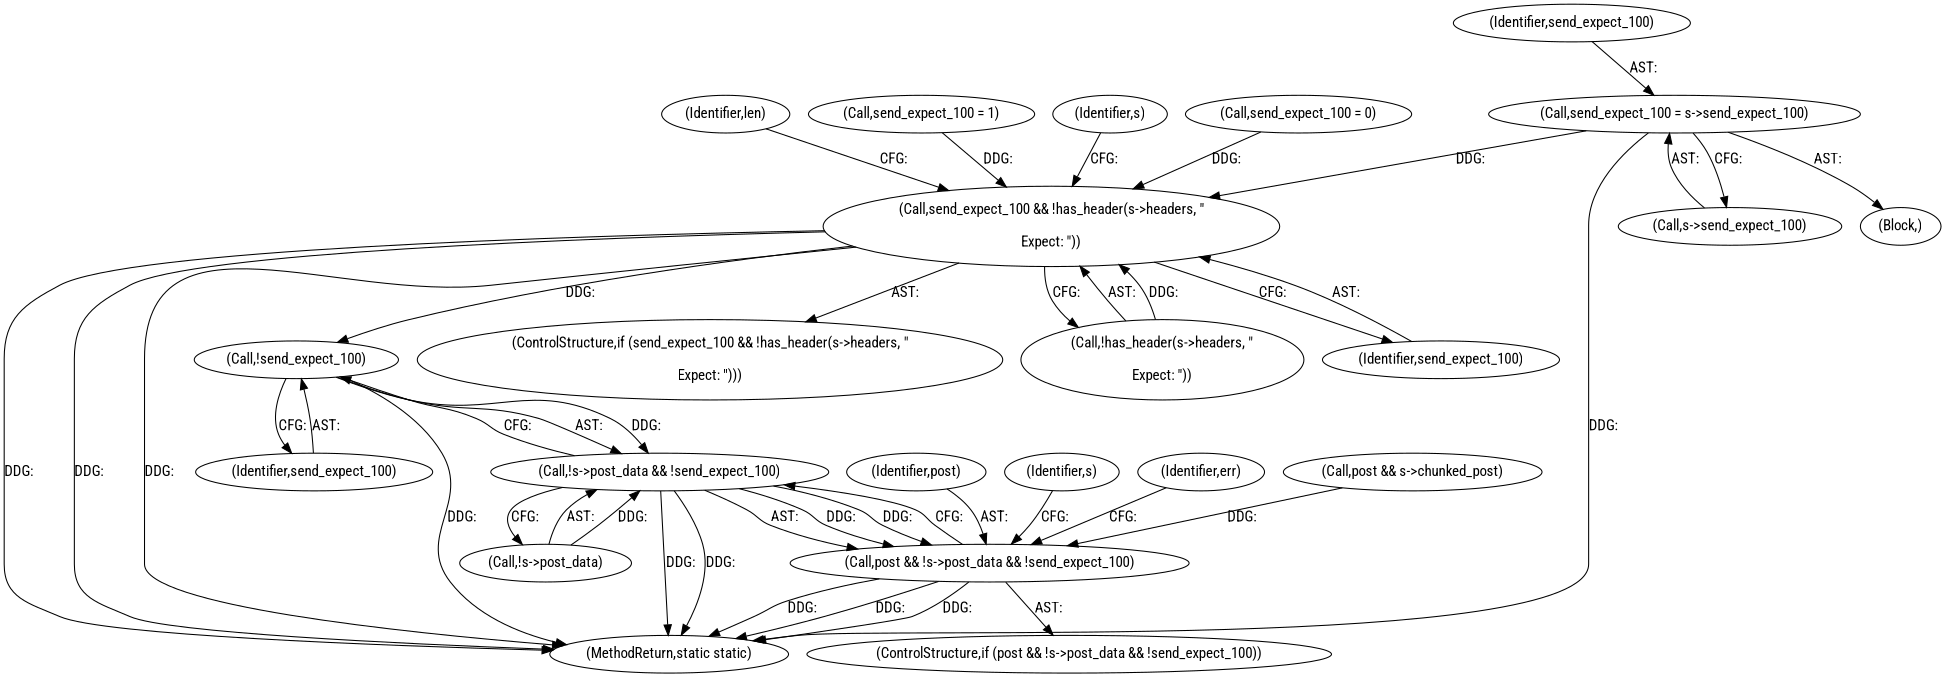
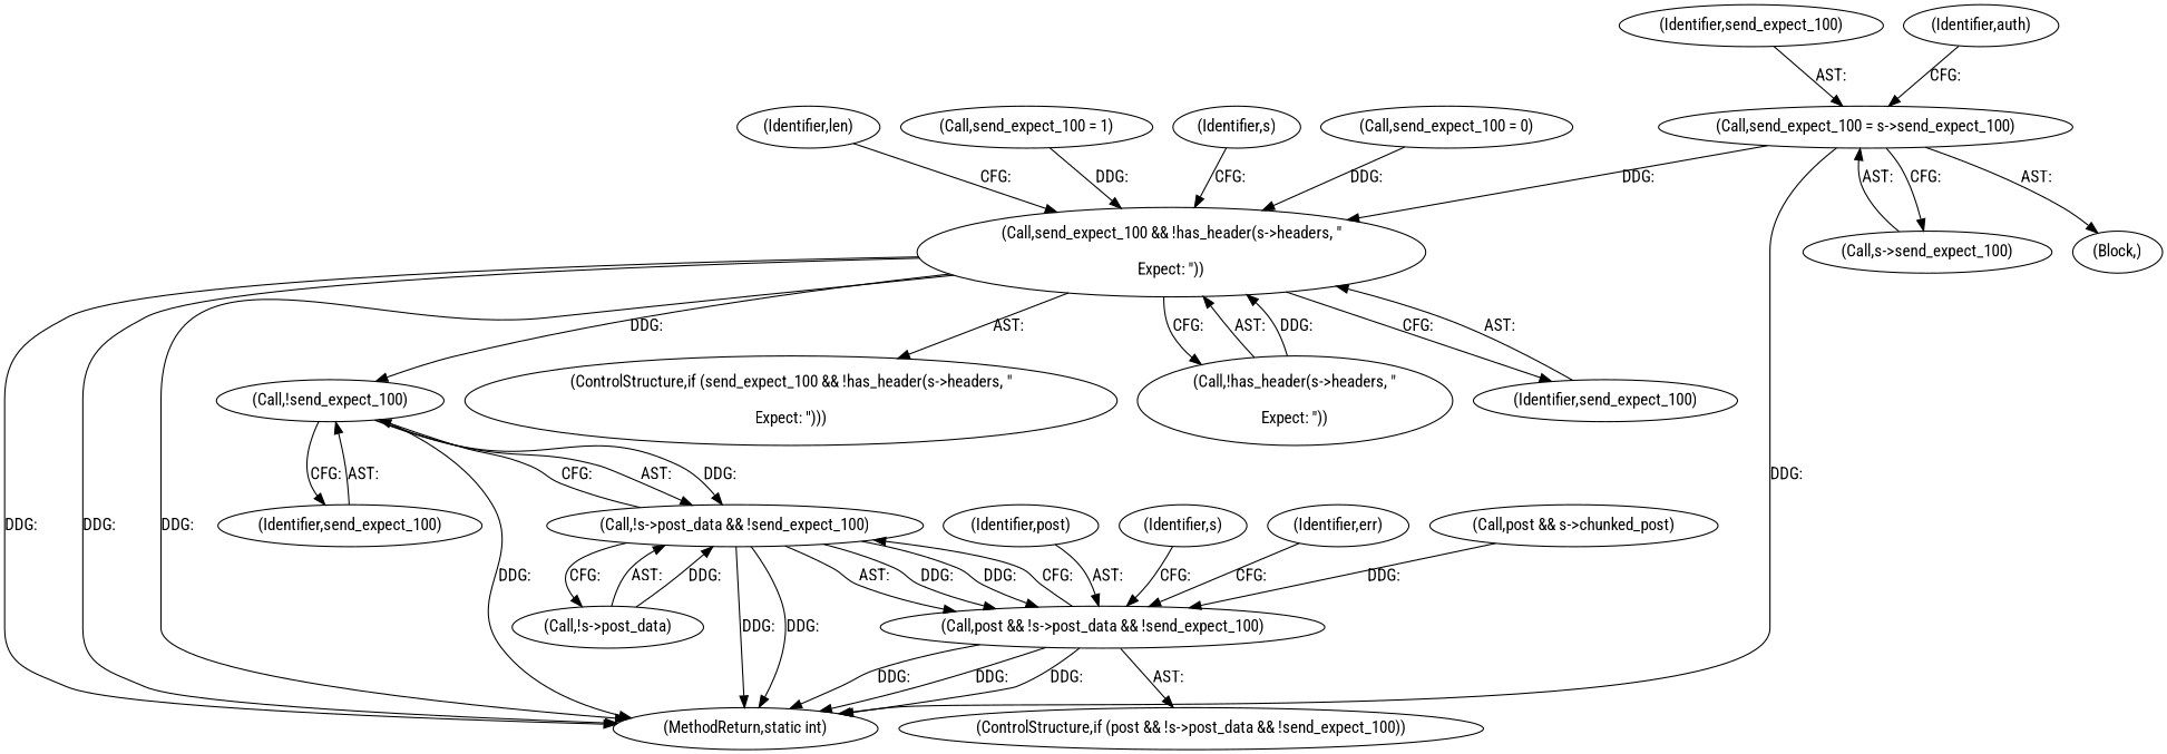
  digraph {
    fontname="Roboto Condensed"
    node [fontname="Roboto Condensed"]
    edge [fontname="Roboto Condensed"]
    n1 [label="(Call,send_expect_100 = s->send_expect_100)"]
    n2 [label="(Call,send_expect_100 && !has_header(s->headers, \"\r\nExpect: \"))"]
-   n3 [label="(MethodReturn,static static)"]
+   n3 [label="(MethodReturn,static int)"]
    n4 [label="(Block,)"]
    n5 [label="(Call,s->send_expect_100)"]
    n6 [label="(Call,!send_expect_100)"]
    n7 [label="(ControlStructure,if (send_expect_100 && !has_header(s->headers, \"\r\nExpect: \")))"]
    n8 [label="(Call,!has_header(s->headers, \"\r\nExpect: \"))"]
    n9 [label="(Identifier,send_expect_100)"]
    n10 [label="(Call,!s->post_data && !send_expect_100)"]
    n11 [label="(Identifier,send_expect_100)"]
    n12 [label="(Call,post && !s->post_data && !send_expect_100)"]
    n13 [label="(Call,!s->post_data)"]
    n14 [label="(ControlStructure,if (post && !s->post_data && !send_expect_100))"]
    n15 [label="(Identifier,post)"]
    n16 [label="(Identifier,s)"]
    n17 [label="(Identifier,send_expect_100)"]
    n18 [label="(Identifier,len)"]
    n19 [label="(Call,send_expect_100 = 1)"]
    n20 [label="(Identifier,err)"]
    n21 [label="(Identifier,s)"]
    n22 [label="(Call,post && s->chunked_post)"]
+   n23 [label="(Identifier,auth)"]
    n24 [label="(Call,send_expect_100 = 0)"]
    n1 -> n2 [label="DDG: "]
    n1 -> n3 [label="DDG: "]
    n1 -> n4 [label="AST: "]
    n1 -> n5 [label="CFG: "]
    n2 -> n3 [label="DDG: "]
    n2 -> n3 [label="DDG: "]
    n2 -> n3 [label="DDG: "]
    n2 -> n6 [label="DDG: "]
    n2 -> n7 [label="AST: "]
    n2 -> n8 [label="CFG: "]
    n2 -> n9 [label="CFG: "]
    n5 -> n1 [label="AST: "]
    n6 -> n3 [label="DDG: "]
    n6 -> n10 [label="AST: "]
    n6 -> n10 [label="DDG: "]
    n6 -> n11 [label="CFG: "]
    n8 -> n2 [label="AST: "]
    n8 -> n2 [label="DDG: "]
    n9 -> n2 [label="AST: "]
    n10 -> n3 [label="DDG: "]
    n10 -> n3 [label="DDG: "]
    n10 -> n6 [label="CFG: "]
    n10 -> n12 [label="AST: "]
    n10 -> n12 [label="DDG: "]
    n10 -> n12 [label="DDG: "]
    n10 -> n13 [label="CFG: "]
    n11 -> n6 [label="AST: "]
    n12 -> n3 [label="DDG: "]
    n12 -> n3 [label="DDG: "]
    n12 -> n3 [label="DDG: "]
    n12 -> n10 [label="CFG: "]
    n12 -> n14 [label="AST: "]
    n13 -> n10 [label="AST: "]
    n13 -> n10 [label="DDG: "]
    n15 -> n12 [label="AST: "]
    n16 -> n12 [label="CFG: "]
    n17 -> n1 [label="AST: "]
    n18 -> n2 [label="CFG: "]
    n19 -> n2 [label="DDG: "]
    n20 -> n12 [label="CFG: "]
    n21 -> n2 [label="CFG: "]
    n22 -> n12 [label="DDG: "]
+   n23 -> n1 [label="CFG: "]
    n24 -> n2 [label="DDG: "]
  }
